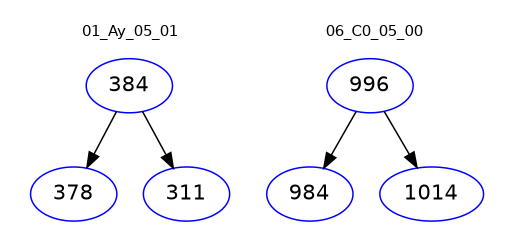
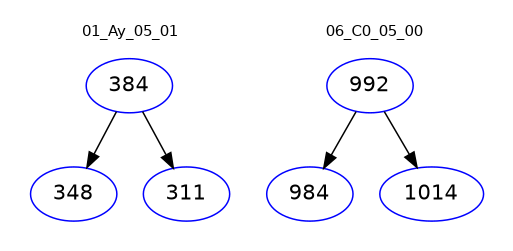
  digraph {
    fontname="DejaVu Sans"
    node [color=blue fontname="DejaVu Sans"]
    edge [color=black fontname="DejaVu Sans"]
    n1 [label=384]
-   n2 [label=378]
+   n2 [label=348]
    n3 [label=311]
-   n4 [label=996]
+   n4 [label=992]
    n5 [label=984]
    n6 [label=1014]
    subgraph cluster_1 {
      color=white
      fontsize=10
      label="01_Ay_05_01"
      n1
      n2
      n3
    }
    subgraph cluster_2 {
      color=white
      fontsize=10
      label="06_C0_05_00"
      n4
      n5
      n6
    }
    n1 -> n2
    n1 -> n3
    n4 -> n5
    n4 -> n6
  }
